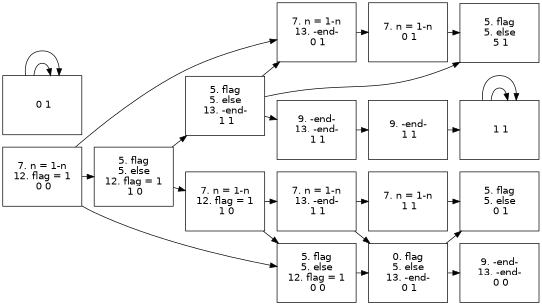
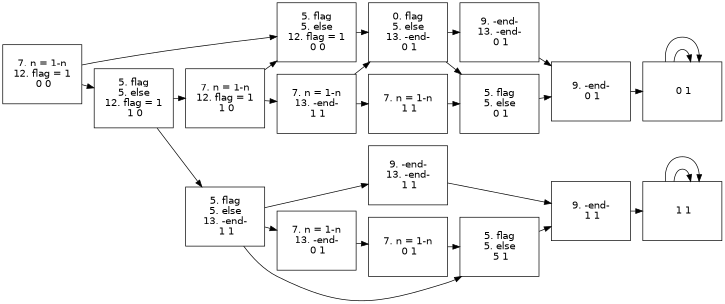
  digraph {
    rankdir=LR
    ranksep=.25
    node [fixedsize=true fontname=Helvetica fontsize=14 shape=box]
    n1 [height=1.2 label="5. flag\n5. else\n12. flag = 1\n 0 0" width=1.6]
    n2 [height=1.2 label="0. flag\n5. else\n13. -end-\n 0 1" width=1.6]
    n3 [height=1.2 label="5. flag\n5. else\n 0 1" width=1.6]
-   n4 [height=1.2 label="9. -end-\n13. -end-\n 0 0" width=1.6]
+   n4 [height=1.2 label="9. -end-\n13. -end-\n 0 1" width=1.6]
    n5 [height=1.2 label="7. n = 1-n\n12. flag = 1\n 0 0" width=1.6]
    n6 [height=1.2 label="7. n = 1-n\n13. -end-\n 0 1" width=1.6]
    n7 [height=1.2 label="5. flag\n5. else\n12. flag = 1\n 1 0" width=1.6]
+   n8 [height=1.2 label="9. -end-\n 0 1" width=1.6]
    n9 [height=1.2 label=" 0 1" width=1.6]
    n10 [height=1.2 label="7. n = 1-n\n 0 1" width=1.6]
    n11 [height=1.2 label="5. flag\n5. else\n13. -end-\n 1 1" width=1.6]
    n12 [height=1.2 label="7. n = 1-n\n12. flag = 1\n 1 0" width=1.6]
    n13 [height=1.2 label="5. flag\n5. else\n 5 1" width=1.6]
    n14 [height=1.2 label="9. -end-\n13. -end-\n 1 1" width=1.6]
    n15 [height=1.2 label="9. -end-\n 1 1" width=1.6]
    n16 [height=1.2 label=" 1 1" width=1.6]
    n17 [height=1.2 label="7. n = 1-n\n13. -end-\n 1 1" width=1.6]
    n18 [height=1.2 label="7. n = 1-n\n 1 1" width=1.6]
    n1 -> n2
    n2 -> n3
    n2 -> n4
+   n3 -> n8
+   n4 -> n8
    n5 -> n1
-   n5 -> n6
    n5 -> n7
    n6 -> n10
    n7 -> n11
    n7 -> n12
+   n8 -> n9
    n9 -> n9
    n9 -> n9
    n10 -> n13
    n11 -> n6
    n11 -> n13
    n11 -> n14
    n12 -> n1
    n12 -> n17
+   n13 -> n15
    n14 -> n15
    n15 -> n16
    n16 -> n16
    n16 -> n16
    n17 -> n2
    n17 -> n18
    n18 -> n3
  }
